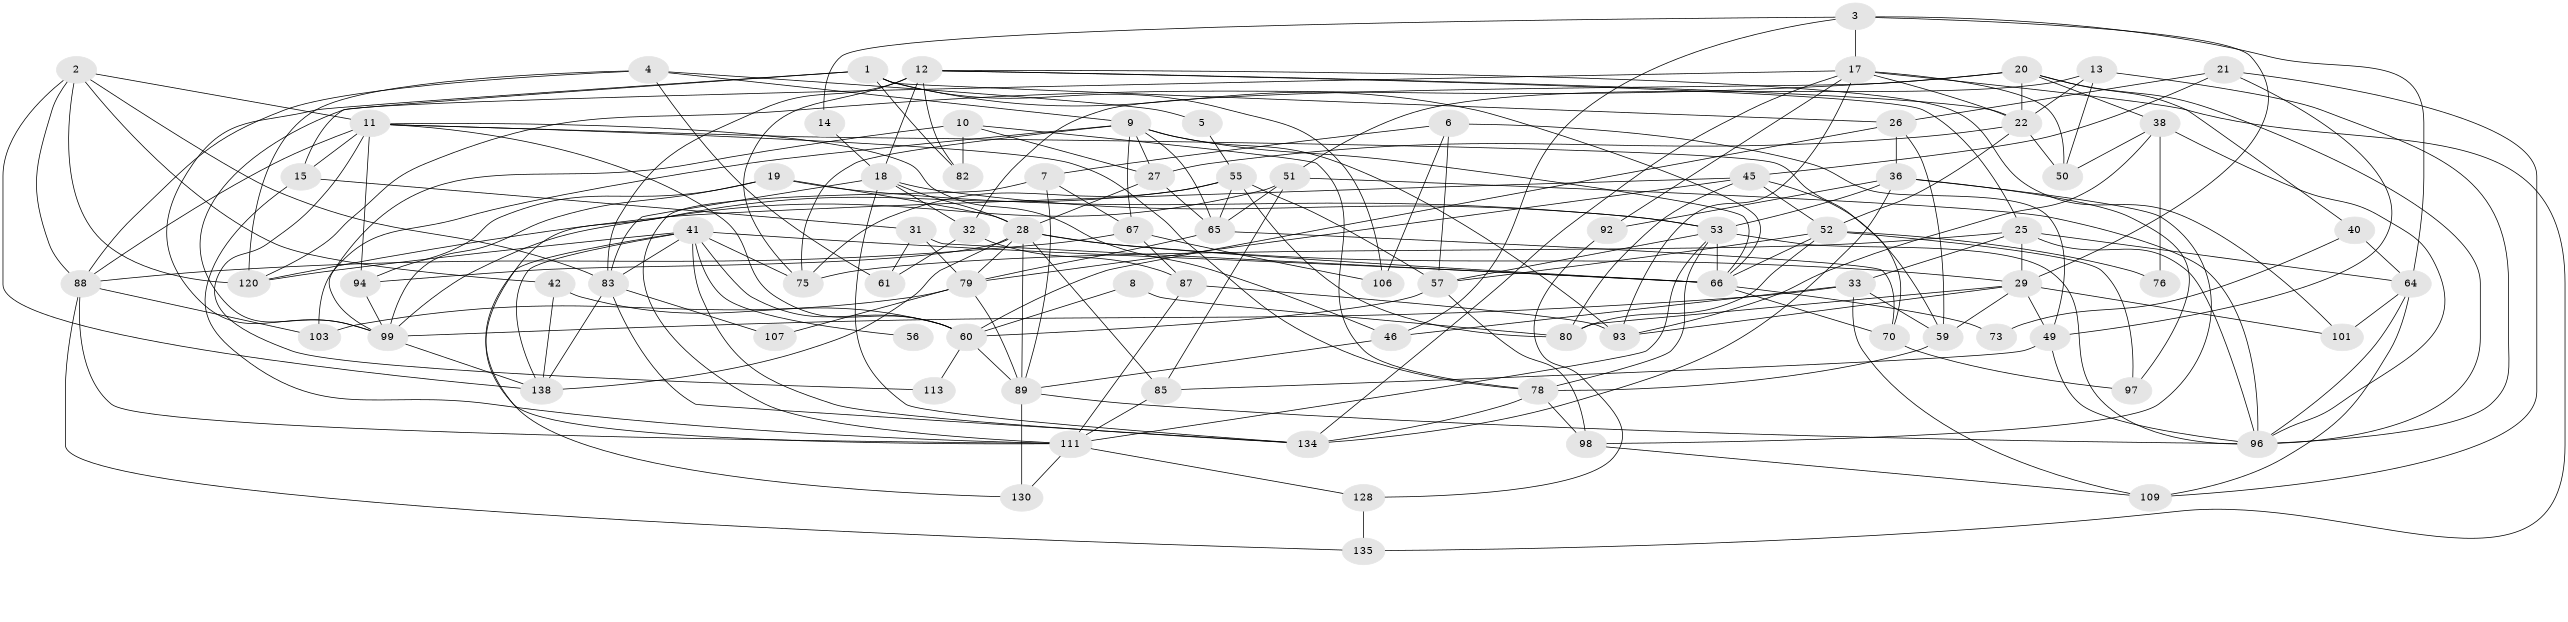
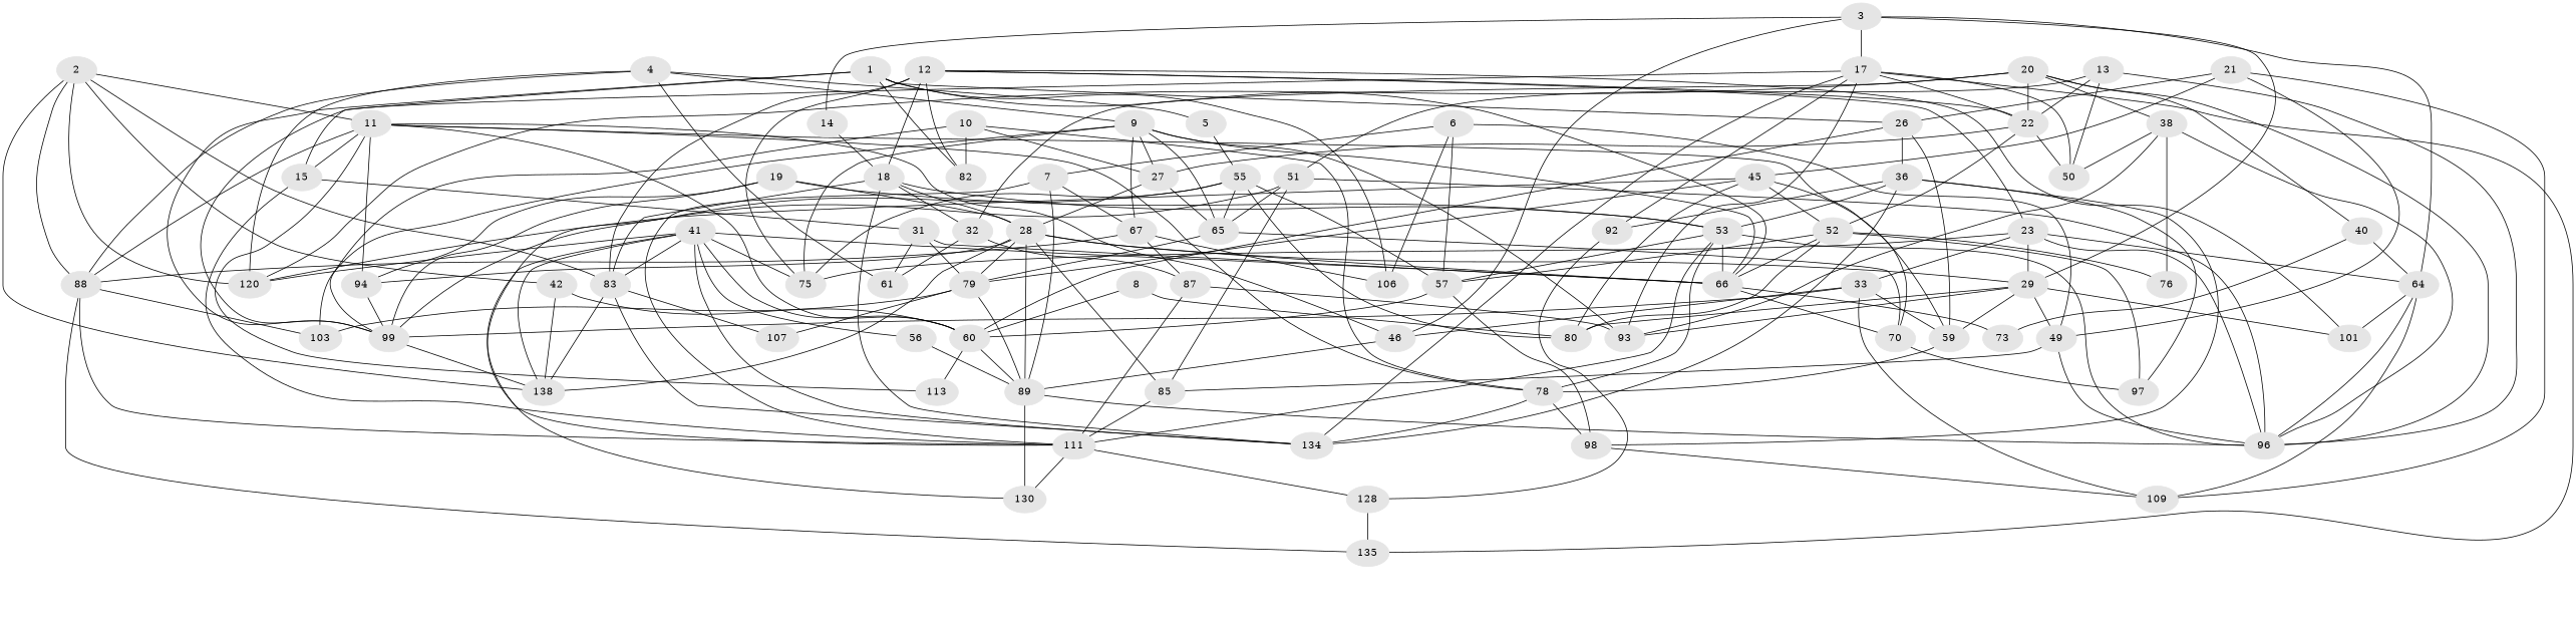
  graph {
    node [color=gray90 style=filled]
    1 [super="+39"]
    26 [super="+110"]
    66 [super="+90"]
    82 [super="+86"]
    99 [super="+102"]
    106
    15 [super="+30"]
    60 [super="+127"]
    59 [super="+74"]
    36 [super="+117"]
    31 [super="+37"]
    61
    79 [super="+84"]
    70
    73
    138
    2 [super="+68"]
    11 [super="+35"]
    42
    83 [super="+133"]
    88 [super="+132"]
    120 [super="+123"]
    46 [super="+91"]
    78 [super="+81"]
    94 [super="+139"]
    113
    134
    107
    111 [super="+129"]
    103 [super="+125"]
    135
    3 [super="+72"]
    14
    17 [super="+47"]
    29 [super="+105"]
    64 [super="+112"]
    18 [super="+58"]
    93
    22 [super="+43"]
    50 [super="+54"]
    92
    49 [super="+69"]
    80 [super="+95"]
    101
    89 [super="+136"]
    96 [super="+119"]
    109 [super="+118"]
    4 [super="+115"]
    5
    9 [super="+124"]
    55 [super="+121"]
    67 [super="+131"]
    27 [super="+116"]
    65 [super="+77"]
    75 [super="+104"]
    57 [super="+126"]
    6 [super="+63"]
    7
    85 [super="+100"]
    98
    87
    130
    128
    8
    28 [super="+34"]
    10 [super="+48"]
    97
    12 [super="+16"]
-   23 [label=25]
+   23
    32 [super="+137"]
    53 [super="+71"]
    52 [super="+140"]
    33
    13
    51 [super="+114"]
    19 [super="+44"]
    20 [super="+24"]
    38 [super="+122"]
    40
    76
    21
    45
    41 [super="+62"]
    56
    1 -- 26
    1 -- 66
    1 -- 82
    1 -- 99
    1 -- 106
    1 -- 15
    26 -- 60
    26 -- 59
    26 -- 36
    66 -- 70
    66 -- 73
    99 -- 138
    15 -- 31
    15 -- 111
    60 -- 113
    60 -- 89
    59 -- 78
    36 -- 134
    36 -- 92
    36 -- 98
    36 -- 97
    36 -- 53
    31 -- 66
    31 -- 61
    31 -- 79
    79 -- 107
    79 -- 103
    79 -- 89
    70 -- 97
    2 -- 138
    2 -- 11
    2 -- 42
    2 -- 83
    2 -- 88
    2 -- 120
    11 -- 15
    11 -- 60
    11 -- 70
    11 -- 88
    11 -- 46
    11 -- 78
    11 -- 94
    11 -- 113
    42 -- 60
    42 -- 138
    83 -- 138
    83 -- 134
    83 -- 107
    88 -- 111
    88 -- 103
    88 -- 135
    46 -- 89
    78 -- 134
    78 -- 98
    94 -- 99
    111 -- 130
    111 -- 128
    3 -- 46
    3 -- 14
    3 -- 17
    3 -- 29
    3 -- 64
    14 -- 18
    17 -- 99
    17 -- 134
    17 -- 135
    17 -- 93
    17 -- 22
    17 -- 50
    17 -- 92
    29 -- 59
    29 -- 93
    29 -- 49
    29 -- 80
    29 -- 101
    64 -- 101
    64 -- 96
    64 -- 109
    18 -- 83
    18 -- 134
    18 -- 28
    18 -- 32
    18 -- 53
    22 -- 50
    22 -- 27
    22 -- 52
    92 -- 128
    49 -- 96
    49 -- 85
    89 -- 96
    89 -- 130
    4 -- 61
    4 -- 88
    4 -- 120
    4 -- 5
    4 -- 9
    5 -- 55
    9 -- 66
    9 -- 103
    9 -- 93
    9 -- 67
    9 -- 27
    9 -- 65
    9 -- 75
    55 -- 111
    55 -- 80
    55 -- 65 [weight=2]
    55 -- 75
    55 -- 57
    67 -- 106
    67 -- 88
    67 -- 87
    27 -- 65
    27 -- 28
    65 -- 79
    65 -- 70
    57 -- 60
    57 -- 98
    6 -- 106
    6 -- 49
    6 -- 57
    6 -- 7
    7 -- 111
    7 -- 89
    7 -- 67
    85 -- 111 [weight=2]
    98 -- 109
    87 -- 111
    87 -- 93
    128 -- 135
    8 -- 60
    8 -- 80
    28 -- 66
    28 -- 79
    28 -- 138
    28 -- 94
    28 -- 29
    28 -- 89
    28 -- 85
    10 -- 82
    10 -- 99
    10 -- 78
    10 -- 27
    12 -- 82
    12 -- 83
    12 -- 18
    12 -- 22
    12 -- 101
    12 -- 75
    12 -- 23
    23 -- 29
    23 -- 64
    23 -- 96
    23 -- 75
    23 -- 33
    32 -- 61
    32 -- 87
    53 -- 66
    53 -- 78
    53 -- 111
    53 -- 96
    53 -- 57
    52 -- 66
    52 -- 80
    52 -- 57
    52 -- 97
    52 -- 76
    33 -- 99
    33 -- 59
    33 -- 46
    33 -- 109
    13 -- 22
    13 -- 50
    13 -- 96
    13 -- 51
    51 -- 99
    51 -- 96
    51 -- 65
    51 -- 85
    19 -- 99
    19 -- 94
    19 -- 28
    19 -- 53
    20 -- 120
    20 -- 22
    20 -- 96
    20 -- 32 [weight=2]
    20 -- 38
    20 -- 40
    38 -- 93
    38 -- 50
    38 -- 96
    38 -- 76
    40 -- 73
    40 -- 64
    21 -- 26
    21 -- 49
    21 -- 109
    21 -- 45
    45 -- 59
    45 -- 79
    45 -- 120
    45 -- 80
    45 -- 52
    41 -- 66
    41 -- 60
    41 -- 138
    41 -- 83
    41 -- 120
    41 -- 134
    41 -- 75
    41 -- 130
    41 -- 56
+   56 -- 89 [weight=2]
  }
